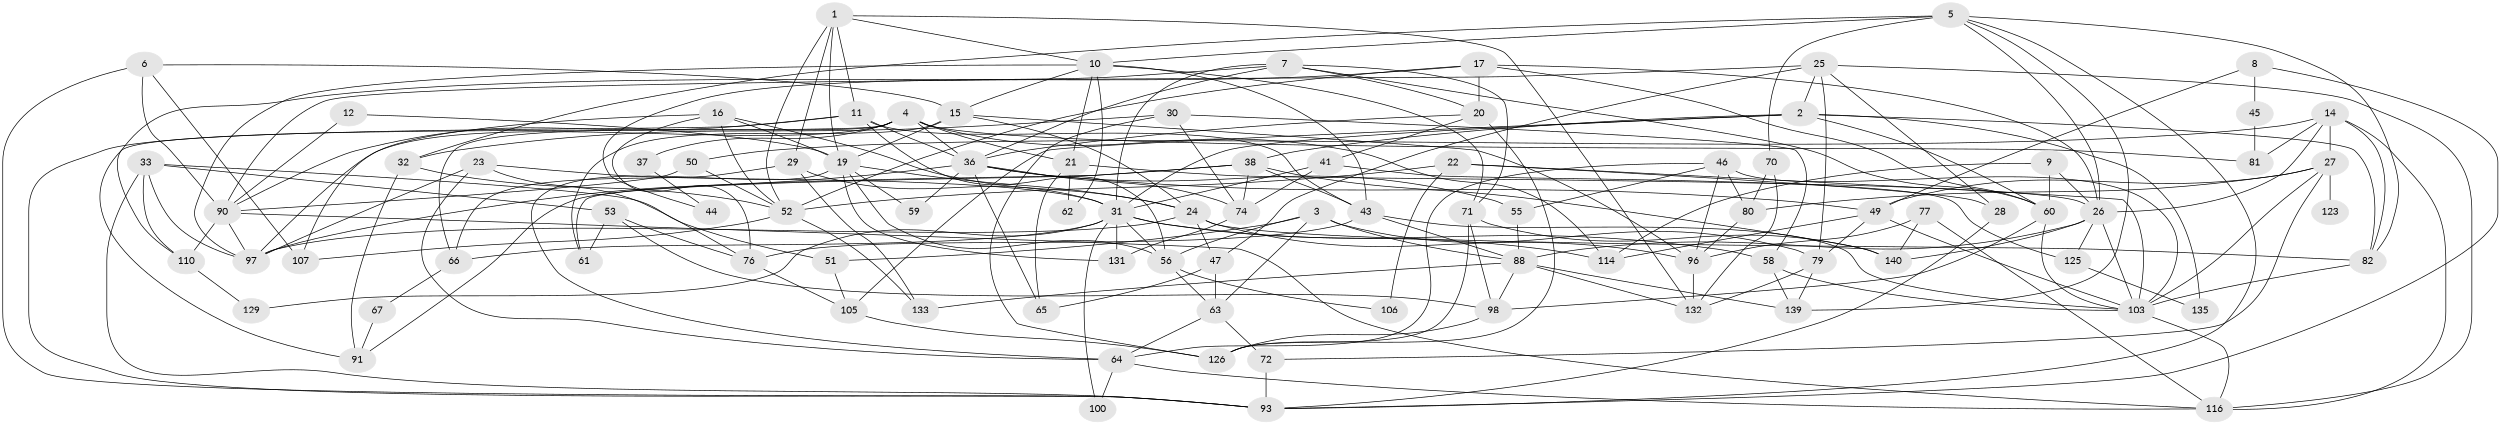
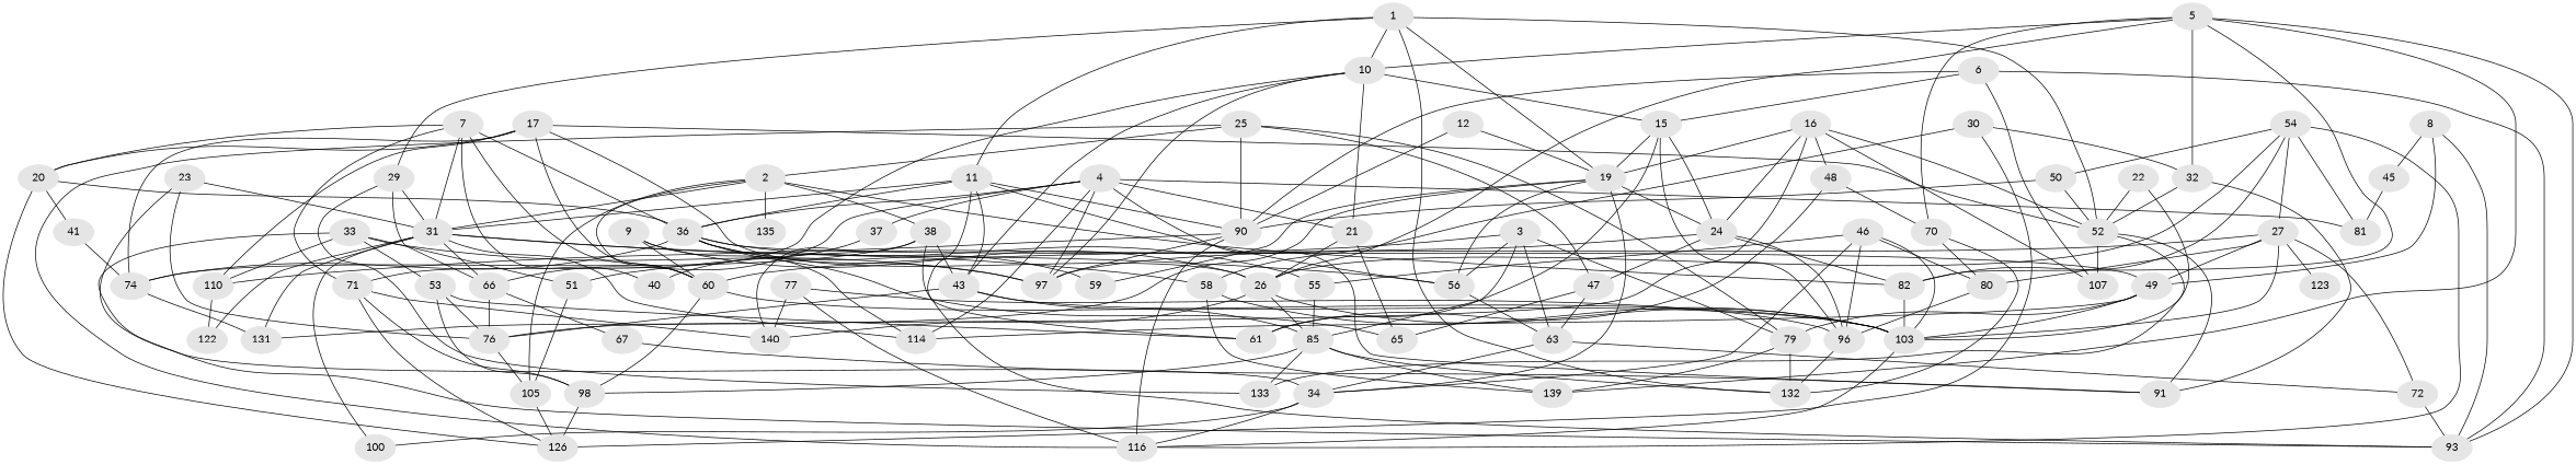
  graph {
    fontname=Lato
    node [color=gray90 fontname=Lato style=filled]
    edge [fontname=Lato]
    1 [super="+102"]
    10 [super="+34"]
    11 [super="+75"]
    19 [super="+57"]
    29 [super="+128"]
    52 [super="+78"]
    132
    21 [super="+69"]
    97 [super="+109"]
    15 [super="+35"]
    71
    43 [super="+54"]
-   62
    31 [super="+95"]
    56
    36 [super="+124"]
    93 [super="+137"]
    90 [super="+138"]
    24 [super="+99"]
    59
-   64 [super="+88"]
+   64 [super="+88" label=34]
    131
    66 [super="+68"]
    133
    91
    107
    2 [super="+13"]
    38 [super="+83"]
    60 [super="+119"]
    82
    105
    135
    114 [super="+136"]
    58
    100
-   129
+   129 [label=122]
    61
    74
    140
    103 [super="+115"]
    98 [super="+120"]
    126
    3 [super="+39"]
    51
    63 [super="+73"]
    79 [super="+117"]
-   85 [super="+86" label=88]
-   106
+   85 [super="+86"]
    72
    139
    4 [super="+121"]
    37
    81
    26 [super="+84"]
    65
    49 [super="+118"]
    55
-   44
+   44 [label=40]
    76 [super="+127"]
    67
    5 [super="+18"]
    32
    70 [super="+108"]
-   125
    80
    96 [super="+112"]
    6
    116 [super="+122"]
    110
    7 [super="+94"]
    20 [super="+111"]
    41
    8
    45
    9
    12
-   14 [super="+113"]
+   14 [super="+113" label=54]
    27 [super="+134"]
    50
    123
    47
    16 [super="+40"]
+   48
    17 [super="+87"]
    22 [super="+104"]
-   28
    23
    25 [super="+92"]
    30 [super="+42"]
    33 [super="+89"]
    53
    46 [super="+130"]
    77
    1 -- 10
    1 -- 11
    1 -- 19
    1 -- 29
    1 -- 52
    1 -- 132
    10 -- 21
    10 -- 97
    10 -- 15
    10 -- 71
    10 -- 43
-   10 -- 62
    11 -- 43
-   41 -- 31
+   11 -- 31
    11 -- 56
    11 -- 36
    11 -- 93
    11 -- 90
    19 -- 56
    19 -- 24
    19 -- 59
    19 -- 64
    19 -- 131
    29 -- 31
    29 -- 66
    29 -- 133
    52 -- 133
-   38 -- 91
+   52 -- 91
    52 -- 107
-   21 -- 62
    21 -- 26
    21 -- 65
    15 -- 19
    15 -- 24
    15 -- 61
    15 -- 96
    71 -- 140
    71 -- 98
    71 -- 126
    43 -- 103
    43 -- 85
    43 -- 76
    31 -- 56
    31 -- 131
    31 -- 66
    31 -- 114
    31 -- 58
    31 -- 100
    31 -- 129
    56 -- 63
-   56 -- 106
    36 -- 97
    36 -- 59
    36 -- 74
    36 -- 65
    36 -- 49
    36 -- 55
    90 -- 97
    90 -- 116 [weight=2]
    90 -- 110
    24 -- 97
    24 -- 82
    24 -- 96
    24 -- 47
    64 -- 100
    64 -- 116
+   66 -- 76
    66 -- 67
    2 -- 31
    2 -- 38
    2 -- 60
    2 -- 82
    2 -- 105
    2 -- 135
    38 -- 43
    38 -- 61
    38 -- 74
    38 -- 140
    60 -- 103
    60 -- 98
    82 -- 103
    105 -- 126
    58 -- 103
    58 -- 139
    74 -- 131
    103 -- 116
    98 -- 126
    3 -- 56
    3 -- 51
    3 -- 63
    3 -- 79
    3 -- 85
    51 -- 105
    63 -- 64
    63 -- 72
    79 -- 132
    79 -- 139
    85 -- 132
    85 -- 133
    85 -- 98
    85 -- 139
    72 -- 93
    4 -- 21
    4 -- 97
    4 -- 36
    4 -- 66
    4 -- 91
    4 -- 114
    4 -- 37
    4 -- 81
    37 -- 44
    26 -- 140
    26 -- 103
    26 -- 85
-   26 -- 125
    49 -- 114
    49 -- 103 [weight=2]
    49 -- 79
    55 -- 85
    76 -- 105
    67 -- 91
    5 -- 10
    5 -- 93
    5 -- 82
    5 -- 139
    5 -- 26
    5 -- 32 [weight=2]
    5 -- 70
    32 -- 52
    32 -- 91
    70 -- 132
    70 -- 80
-   125 -- 135
    80 -- 96
    96 -- 132
    6 -- 15
    6 -- 93
    6 -- 90
    6 -- 107
    110 -- 129
    7 -- 71
    7 -- 31
    7 -- 36
    7 -- 60
    7 -- 44
    7 -- 20
    20 -- 36
    20 -- 126
    20 -- 41
    41 -- 74
-   41 -- 125
    8 -- 93
    8 -- 49
    8 -- 45
    45 -- 81
    9 -- 60
    9 -- 114
    9 -- 26
    12 -- 19
    12 -- 90
    14 -- 82
    14 -- 81
    14 -- 26
    14 -- 116
    14 -- 27 [weight=2]
    14 -- 50
+   27 -- 60
    27 -- 103
    27 -- 72
    27 -- 49
    27 -- 80
    27 -- 123
    50 -- 52
    50 -- 90
    47 -- 63
    47 -- 65
    16 -- 19
    16 -- 52
    16 -- 24
    16 -- 107
    16 -- 76
+   16 -- 48
+   48 -- 61
+   48 -- 70
    17 -- 52
    17 -- 60
-   30 -- 74
+   17 -- 74
    17 -- 26
    17 -- 110
    17 -- 20
    22 -- 52
    22 -- 103
-   22 -- 106
-   22 -- 28
-   28 -- 93
-   23 -- 97
    23 -- 31
    23 -- 64 [weight=2]
    23 -- 76
    25 -- 90
    25 -- 2
    25 -- 79
    25 -- 116
    25 -- 47
-   25 -- 28
    30 -- 58
    30 -- 126 [weight=2]
    30 -- 32
    33 -- 97
    33 -- 93
    33 -- 51
    33 -- 110
    33 -- 53
    53 -- 61
    53 -- 98
    53 -- 76
    46 -- 64
    46 -- 103
    46 -- 55
    46 -- 80
    46 -- 96
    77 -- 140
    77 -- 96
    77 -- 116
  }
